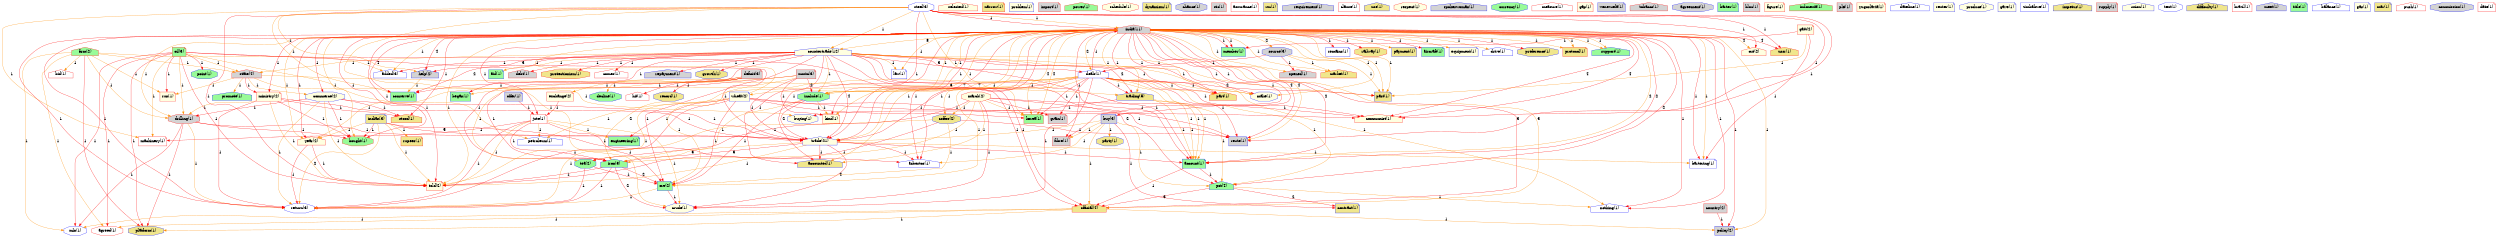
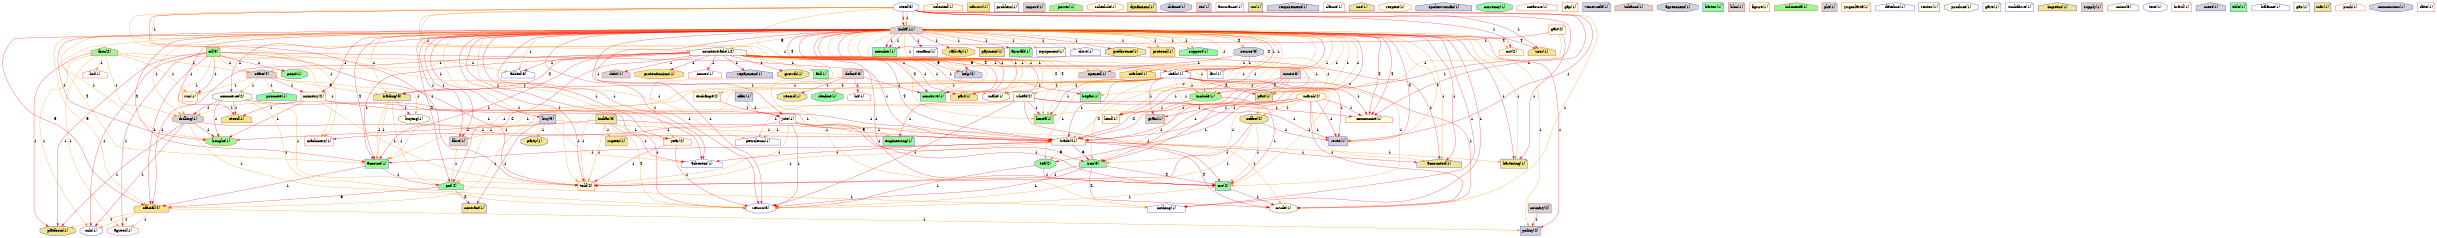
  digraph {
    node [color=blue fillcolor=lightgrey shape=note style=filled]
    edge [color=red]
    n1 [color=red fillcolor=palegreen label="firm(2)" shape=house]
    n2 [fillcolor=white label="added(3)" shape=house]
    n3 [color=red label="state(4)" shape=house]
    n4 [color=red fillcolor=lightyellow label="run(1)"]
    n5 [color=red label="drilling(1)" shape=octagon]
    n6 [color=red fillcolor=white label="bid(1)" shape=house]
    n7 [fillcolor=white label="mln(1)" shape=octagon]
    n8 [fillcolor=khaki label="platform(1)" shape=octagon]
    n9 [color=red fillcolor=white label="agreed(1)" shape=octagon]
    n10 [color=red fillcolor=lightyellow label="ministry(2)"]
    n11 [fillcolor=lightyellow label="commerce(2)" shape=octagon]
    n12 [fillcolor=khaki label="trading(5)" shape=house]
    n13 [fillcolor=palegreen label="promote(1)" shape=house]
    n14 [fillcolor=lightyellow label="buying(1)" shape=octagon]
    n15 [fillcolor=lightyellow label="trade(21)" shape=house]
    n16 [color=red fillcolor=palegreen label="bought(1)" shape=octagon]
    n17 [fillcolor=white label="return(3)" shape=octagon]
    n18 [color=red fillcolor=lightyellow label="told(2)"]
    n19 [color=red fillcolor=khaki label="stood(1)" shape=house]
    n20 [fillcolor=palegreen label="account(1)"]
    n21 [fillcolor=palegreen label="pct(4)" shape=house]
    n22 [fillcolor=lightyellow label="crude(1)" shape=octagon]
-   n23 [fillcolor=white label="bartering(1)"]
+   n23 [fillcolor=khaki label="bartering(1)"]
    n24 [fillcolor=khaki label="accounted(1)" shape=house]
    n25 [fillcolor=white label="asbestos(1)" shape=house]
    n26 [fillcolor=palegreen label="iron(3)" shape=house]
    n27 [fillcolor=palegreen label="tea(2)" shape=octagon]
    n28 [color=red fillcolor=lightyellow label="selected(1)" shape=house]
    n29 [color=red fillcolor=khaki label="narrow(1)"]
    n30 [fillcolor=lightyellow label="problem(1)"]
    n31 [color=red label="import(1)"]
    n32 [color=red label="deficit(3)"]
    n33 [color=red fillcolor=lightyellow label="exchange(2)"]
    n34 [fillcolor=palegreen label="conserve(1)"]
    n35 [fillcolor=palegreen label="decline(1)" shape=octagon]
    n36 [color=red fillcolor=white label="hit(1)" shape=house]
    n37 [fillcolor=khaki label="record(1)" shape=octagon]
    n38 [color=red fillcolor=lightyellow label="year(2)" shape=house]
    n39 [color=red fillcolor=white label="jute(1)"]
    n40 [color=red fillcolor=white label="machinery(1)"]
    n41 [fillcolor=palegreen label="ore(2)"]
    n42 [fillcolor=white label="petroleum(1)" shape=house]
    n43 [fillcolor=palegreen label="engineering(1)"]
    n44 [color=red fillcolor=palegreen label="power(1)" shape=house]
    n45 [color=red fillcolor=lightyellow label="schedule(1)" shape=octagon]
    n46 [fillcolor=khaki label="dynamism(1)"]
    n47 [fillcolor=white label="steel(3)" shape=octagon]
    n48 [color=red label="india(11)" shape=house]
    n49 [color=red fillcolor=lightyellow label="cut(2)" shape=house]
    n50 [fillcolor=lightyellow label="countertrade(12)" shape=house]
    n51 [label="help(2)" shape=house]
    n52 [color=red fillcolor=khaki label="ussr(1)" shape=house]
    n53 [color=red fillcolor=palegreen label="korea(1)"]
    n54 [color=red fillcolor=lightyellow label="communist(1)" shape=house]
    n55 [label="reute(1)"]
    n56 [color=red fillcolor=khaki label="official(4)" shape=house]
    n57 [label="policy(2)"]
    n58 [fillcolor=white label="remains(1)"]
    n59 [color=red fillcolor=khaki label="railway(1)" shape=octagon]
    n60 [label="source(3)" shape=octagon]
    n61 [fillcolor=white label="law(1)"]
    n62 [fillcolor=khaki label="payment(1)"]
    n63 [fillcolor=palegreen label="aircraft(1)"]
    n64 [fillcolor=lightyellow label="equipment(1)"]
    n65 [fillcolor=white label="drive(1)" shape=house]
    n66 [color=red label="opened(1)" shape=house]
    n67 [label="buy(3)"]
    n68 [fillcolor=white label="deals(1)" shape=house]
    n69 [color=red fillcolor=khaki label="market(1)" shape=house]
    n70 [fillcolor=khaki label="preference(1)" shape=octagon]
    n71 [color=red fillcolor=khaki label="part(1)" shape=house]
    n72 [fillcolor=lightyellow label="make(1)" shape=octagon]
    n73 [fillcolor=white label="nothing(1)" shape=house]
    n74 [color=red fillcolor=khaki label="protocol(1)"]
    n75 [fillcolor=palegreen label="support(1)" shape=house]
    n76 [color=red label="fibre(1)"]
    n77 [fillcolor=palegreen label="member(1)"]
-   n78 [fillcolor=palegreen label="include(1)" shape=octagon]
+   n78 [color=red fillcolor=palegreen label="include(1)" shape=octagon]
    n79 [fillcolor=khaki label="past(1)"]
    n80 [color=red fillcolor=lightyellow label="kind(1)"]
    n81 [label="repayment(1)" shape=house]
    n82 [fillcolor=khaki label="growth(1)" shape=octagon]
    n83 [fillcolor=palegreen label="aid(1)"]
    n84 [color=red label="debt(1)" shape=house]
    n85 [color=red fillcolor=khaki label="protectionism(1)" shape=octagon]
    n86 [color=red fillcolor=white label="comes(1)" shape=house]
    n87 [fillcolor=palegreen label="began(1)"]
    n88 [fillcolor=khaki label="party(1)" shape=octagon]
    n89 [fillcolor=khaki label="contract(1)"]
    n90 [fillcolor=lightyellow label="wheat(2)"]
    n91 [color=red label="grain(1)"]
    n92 [fillcolor=khaki label="coffee(2)" shape=octagon]
    n93 [color=red fillcolor=palegreen label="oil(3)"]
    n94 [fillcolor=palegreen label="point(1)" shape=octagon]
    n95 [label="chance(1)" shape=octagon]
    n96 [color=red label="stc(1)"]
    n97 [color=red fillcolor=white label="assurance(1)"]
    n98 [label="offer(1)"]
    n99 [fillcolor=khaki label="rm(1)"]
    n100 [label="requirement(1)" shape=house]
    n101 [color=red fillcolor=white label="clause(1)"]
    n102 [fillcolor=khaki label="use(1)" shape=house]
    n103 [color=red fillcolor=lightyellow label="respect(1)" shape=octagon]
    n104 [color=red label="country(2)"]
    n105 [label="spokeswoman(1)" shape=house]
    n106 [fillcolor=palegreen label="currency(1)" shape=octagon]
    n107 [color=red fillcolor=white label="measure(1)" shape=house]
    n108 [color=red fillcolor=lightyellow label="gap(1)"]
    n109 [label="venezuela(1)"]
    n110 [color=red label="tobacco(1)" shape=house]
    n111 [label="agreement(1)" shape=octagon]
    n112 [fillcolor=palegreen label="barter(1)"]
    n113 [color=red label="bloc(1)"]
    n114 [color=red fillcolor=lightyellow label="figure(1)"]
    n115 [color=red fillcolor=palegreen label="indonesia(1)" shape=house]
    n116 [color=red label="pkt(1)"]
    n117 [color=red fillcolor=lightyellow label="yugoslavia(1)"]
    n118 [fillcolor=white label="dateline(1)" shape=house]
    n119 [fillcolor=lightyellow label="reuter(1)"]
    n120 [fillcolor=lightyellow label="produce(1)" shape=octagon]
    n121 [fillcolor=lightyellow label="gave(1)"]
    n122 [fillcolor=white label="zimbabwe(1)"]
    n123 [fillcolor=khaki label="impetus(1)" shape=house]
    n124 [color=red label="supply(1)"]
-   n125 [fillcolor=lightyellow label="union(1)" shape=house]
+   n125 [fillcolor=lightyellow label="union(6)" shape=house]
    n126 [color=red label="mmtc(3)"]
    n127 [fillcolor=white label="text(1)" shape=octagon]
    n128 [color=red fillcolor=lightyellow label="march(2)" shape=octagon]
-   n129 [fillcolor=khaki label="difficulty(1)" shape=house]
    n130 [color=red fillcolor=white label="brazil(1)"]
    n131 [label="meet(1)" shape=house]
    n132 [color=red fillcolor=lightyellow label="gatt(2)"]
    n133 [fillcolor=palegreen label="title(1)"]
    n134 [fillcolor=khaki label="indian(3)"]
    n135 [color=red fillcolor=khaki label="rupees(1)"]
    n136 [fillcolor=white label="balance(1)" shape=house]
    n137 [fillcolor=lightyellow label="gas(1)"]
    n138 [fillcolor=khaki label="mar(1)"]
    n139 [color=red fillcolor=white label="push(1)" shape=house]
    n140 [label="commission(1)" shape=octagon]
    n141 [color=red fillcolor=white label="date(1)"]
    n1 -> n2 [color=darkorange label=1]
    n1 -> n3 [color=darkorange label=1]
    n1 -> n4 [color=darkorange label=1]
    n1 -> n5 [color=darkorange label=1]
    n1 -> n6 [color=darkorange label=1]
    n1 -> n7 [color=darkorange label=1]
    n1 -> n8 [label=1]
    n1 -> n9 [color=darkorange label=1]
    n3 -> n4 [color=darkorange label=1]
    n3 -> n10 [label=1]
    n3 -> n11 [color=darkorange label=1]
    n3 -> n12 [color=darkorange label=3]
    n3 -> n13 [color=darkorange label=1]
    n3 -> n14 [color=darkorange label=1]
    n5 -> n7 [label=1]
    n5 -> n8 [label=1]
    n5 -> n15 [label=1]
    n5 -> n16 [label=1]
    n5 -> n17 [color=darkorange label=1]
    n10 -> n5 [color=darkorange label=1]
    n10 -> n15 [label=1]
    n10 -> n16 [label=1]
    n10 -> n17 [label=1]
    n10 -> n18 [color=darkorange label=1]
    n10 -> n19 [label=1]
    n11 -> n5 [label=1]
    n11 -> n15 [label=1]
    n11 -> n16 [label=1]
    n11 -> n17 [color=darkorange label=1]
    n11 -> n18 [color=darkorange label=1]
    n11 -> n19 [label=1]
    n12 -> n14 [label=1]
    n12 -> n20 [color=darkorange label=1]
    n12 -> n20 [color=darkorange label=1]
    n12 -> n21 [color=darkorange label=1]
    n15 -> n18 [color=darkorange label=1]
    n15 -> n20 [label=1]
    n15 -> n22 [label=4]
    n15 -> n23 [color=darkorange label=1]
    n15 -> n24 [label=1]
    n15 -> n25 [label=1]
    n15 -> n26 [label=3]
    n15 -> n27 [color=darkorange label=3]
    n20 -> n21 [label=1]
    n20 -> n56 [label=1]
    n21 -> n56 [label=3]
    n21 -> n73 [color=darkorange label=1]
    n21 -> n89 [label=2]
    n26 -> n17 [label=1]
    n26 -> n18 [label=1]
    n26 -> n22 [label=2]
    n26 -> n41 [label=2]
    n27 -> n17 [label=1]
    n27 -> n41 [label=1]
    n32 -> n33 [color=darkorange label=1]
    n32 -> n34 [label=1]
    n32 -> n35 [color=darkorange label=1]
    n32 -> n36 [label=1]
    n32 -> n37 [label=1]
    n32 -> n38 [color=darkorange label=1]
    n33 -> n39 [label=1]
    n38 -> n17 [label=1]
    n38 -> n18 [label=1]
    n39 -> n17 [label=1]
    n39 -> n18 [color=darkorange label=1]
    n39 -> n22 [color=darkorange label=1]
    n39 -> n26 [label=1]
    n39 -> n40 [label=1]
    n39 -> n41 [label=1]
    n39 -> n42 [color=darkorange label=1]
    n39 -> n43 [color=darkorange label=1]
    n41 -> n17 [color=darkorange label=1]
    n41 -> n22 [label=1]
    n47 -> n15 [label=1]
    n47 -> n18 [label=1]
    n47 -> n22 [color=darkorange label=1]
    n47 -> n34 [color=darkorange label=1]
    n47 -> n40 [color=darkorange label=1]
    n47 -> n48 [label=1]
    n47 -> n48 [color=darkorange label=1]
    n47 -> n49 [label=1]
    n47 -> n50 [color=darkorange label=1]
    n47 -> n51 [color=darkorange label=1]
    n47 -> n52 [label=1]
    n47 -> n53 [color=darkorange label=1]
    n47 -> n54 [label=1]
    n47 -> n55 [label=1]
    n48 -> n2 [color=darkorange label=1]
    n48 -> n5 [color=darkorange label=1]
    n48 -> n10 [label=1]
    n48 -> n11 [label=1]
    n48 -> n12 [color=darkorange label=1]
    n48 -> n15 [color=darkorange label=7]
    n48 -> n15 [label=7]
    n48 -> n16 [color=darkorange label=1]
    n48 -> n16 [label=1]
    n48 -> n17 [label=1]
    n48 -> n17 [label=1]
    n48 -> n18 [color=darkorange label=1]
    n48 -> n18 [label=1]
    n48 -> n19 [label=1]
    n48 -> n20 [color=darkorange label=2]
    n48 -> n20 [label=2]
    n48 -> n20 [label=2]
    n48 -> n21 [label=2]
    n48 -> n23 [color=darkorange label=1]
    n48 -> n23 [label=1]
    n48 -> n24 [label=1]
    n48 -> n24 [color=darkorange label=1]
    n48 -> n25 [label=1]
    n48 -> n25 [label=1]
    n48 -> n34 [label=4]
    n48 -> n38 [color=darkorange label=1]
    n48 -> n38 [label=1]
    n48 -> n39 [label=1]
    n48 -> n49 [color=darkorange label=4]
    n48 -> n50 [color=darkorange label=8]
    n48 -> n51 [label=4]
    n48 -> n52 [label=4]
    n48 -> n53 [color=darkorange label=4]
    n48 -> n53 [color=darkorange label=4]
    n48 -> n54 [label=4]
    n48 -> n54 [label=4]
    n48 -> n55 [label=4]
    n48 -> n55 [color=darkorange label=4]
    n48 -> n56 [label=3]
    n48 -> n56 [color=darkorange label=3]
    n48 -> n57 [label=1]
    n48 -> n57 [color=darkorange label=1]
    n48 -> n58 [label=1]
    n48 -> n59 [label=1]
    n48 -> n60 [color=darkorange label=2]
    n48 -> n61 [color=darkorange label=1]
    n48 -> n62 [color=darkorange label=1]
    n48 -> n63 [label=1]
    n48 -> n64 [color=darkorange label=1]
    n48 -> n65 [color=darkorange label=1]
    n48 -> n66 [color=darkorange label=1]
    n48 -> n67 [label=1]
    n48 -> n68 [color=darkorange label=2]
    n48 -> n69 [color=darkorange label=1]
    n48 -> n70 [label=1]
    n48 -> n71 [label=1]
    n48 -> n71 [label=1]
    n48 -> n72 [color=darkorange label=1]
    n48 -> n72 [label=1]
    n48 -> n73 [label=1]
    n48 -> n73 [label=1]
    n48 -> n74 [color=darkorange label=1]
    n48 -> n74 [color=darkorange label=1]
    n48 -> n75 [color=darkorange label=1]
    n48 -> n75 [color=darkorange label=1]
    n48 -> n76 [label=1]
    n48 -> n76 [label=1]
    n48 -> n77 [label=1]
    n48 -> n77 [label=1]
    n48 -> n78 [color=darkorange label=1]
    n48 -> n78 [color=darkorange label=1]
    n48 -> n79 [color=darkorange label=1]
    n48 -> n79 [color=darkorange label=1]
    n48 -> n80 [label=1]
    n48 -> n80 [color=darkorange label=1]
    n50 -> n2 [label=1]
    n50 -> n3 [color=darkorange label=1]
    n50 -> n12 [label=2]
    n50 -> n15 [label=4]
    n50 -> n20 [label=1]
    n50 -> n20 [label=1]
    n50 -> n21 [label=2]
    n50 -> n24 [label=1]
    n50 -> n26 [label=1]
    n50 -> n34 [label=2]
    n50 -> n41 [label=1]
    n50 -> n51 [label=3]
    n50 -> n56 [label=1]
    n50 -> n61 [color=darkorange label=1]
    n50 -> n68 [label=3]
    n50 -> n71 [label=1]
    n50 -> n72 [color=darkorange label=1]
    n50 -> n73 [color=darkorange label=1]
    n50 -> n78 [color=darkorange label=1]
    n50 -> n79 [color=darkorange label=1]
    n50 -> n81 [label=1]
    n50 -> n82 [label=1]
    n50 -> n83 [color=darkorange label=1]
    n50 -> n84 [label=1]
    n50 -> n85 [label=1]
    n50 -> n86 [label=1]
    n50 -> n87 [label=1]
    n51 -> n34 [color=darkorange label=1]
    n56 -> n7 [color=darkorange label=1]
    n56 -> n8 [color=darkorange label=1]
    n56 -> n9 [color=darkorange label=1]
    n56 -> n57 [color=darkorange label=1]
    n60 -> n66 [label=1]
    n60 -> n68 [label=1]
    n60 -> n69 [color=darkorange label=1]
    n60 -> n79 [color=darkorange label=1]
    n67 -> n15 [color=darkorange label=1]
-   n67 -> n21 [color=darkorange label=1]
+   n76 -> n21 [color=darkorange label=1]
    n67 -> n25 [color=darkorange label=1]
    n67 -> n56 [color=darkorange label=1]
    n67 -> n76 [color=darkorange label=1]
    n67 -> n88 [color=darkorange label=1]
    n67 -> n89 [label=1]
    n68 -> n12 [label=1]
    n68 -> n15 [label=1]
    n68 -> n20 [color=darkorange label=1]
    n68 -> n20 [color=darkorange label=1]
    n68 -> n21 [color=darkorange label=1]
    n68 -> n22 [label=1]
    n68 -> n26 [color=darkorange label=2]
    n68 -> n27 [color=darkorange label=1]
    n68 -> n41 [color=darkorange label=1]
    n68 -> n48 [label=1]
    n68 -> n53 [label=1]
    n68 -> n54 [label=1]
    n68 -> n55 [label=1]
    n68 -> n71 [color=darkorange label=1]
    n68 -> n72 [color=darkorange label=1]
    n68 -> n78 [color=darkorange label=1]
    n68 -> n79 [label=2]
    n68 -> n90 [color=darkorange label=1]
    n68 -> n91 [label=1]
    n68 -> n92 [color=darkorange label=1]
    n78 -> n15 [label=2]
    n78 -> n26 [color=darkorange label=1]
    n78 -> n41 [label=1]
    n78 -> n80 [color=darkorange label=1]
    n90 -> n17 [label=1]
    n90 -> n18 [color=darkorange label=1]
    n90 -> n41 [label=1]
    n90 -> n42 [color=darkorange label=1]
    n90 -> n43 [label=1]
    n90 -> n48 [color=darkorange label=1]
    n90 -> n53 [label=1]
    n90 -> n54 [label=1]
    n90 -> n55 [label=1]
    n92 -> n17 [color=darkorange label=1]
    n92 -> n18 [label=1]
    n92 -> n41 [color=darkorange label=1]
    n92 -> n55 [label=1]
    n93 -> n3 [color=darkorange label=1]
    n93 -> n4 [label=1]
    n93 -> n5 [color=darkorange label=1]
    n93 -> n7 [label=1]
    n93 -> n8 [label=1]
    n93 -> n9 [label=1]
    n93 -> n15 [label=1]
    n93 -> n18 [label=1]
    n93 -> n40 [color=darkorange label=1]
    n93 -> n42 [color=darkorange label=1]
    n93 -> n56 [label=1]
    n93 -> n94 [label=1]
    n98 -> n39 [label=1]
    n104 -> n57 [label=1]
    n126 -> n15 [label=1]
    n126 -> n26 [label=1]
    n126 -> n41 [color=darkorange label=1]
    n126 -> n78 [label=2]
    n126 -> n80 [label=1]
    n126 -> n87 [color=darkorange label=1]
    n128 -> n22 [label=1]
    n128 -> n24 [color=darkorange label=1]
    n128 -> n26 [color=darkorange label=1]
    n128 -> n27 [label=1]
    n128 -> n53 [color=darkorange label=1]
    n128 -> n54 [label=1]
    n128 -> n55 [label=1]
    n128 -> n91 [label=1]
    n128 -> n92 [color=darkorange label=1]
    n132 -> n23 [label=1]
    n132 -> n77 [label=1]
    n132 -> n79 [color=darkorange label=1]
    n134 -> n15 [label=5]
    n134 -> n16 [label=1]
    n134 -> n17 [color=darkorange label=2]
    n134 -> n18 [color=darkorange label=1]
    n134 -> n25 [label=1]
    n134 -> n38 [color=darkorange label=1]
    n134 -> n135 [color=darkorange label=1]
  }
